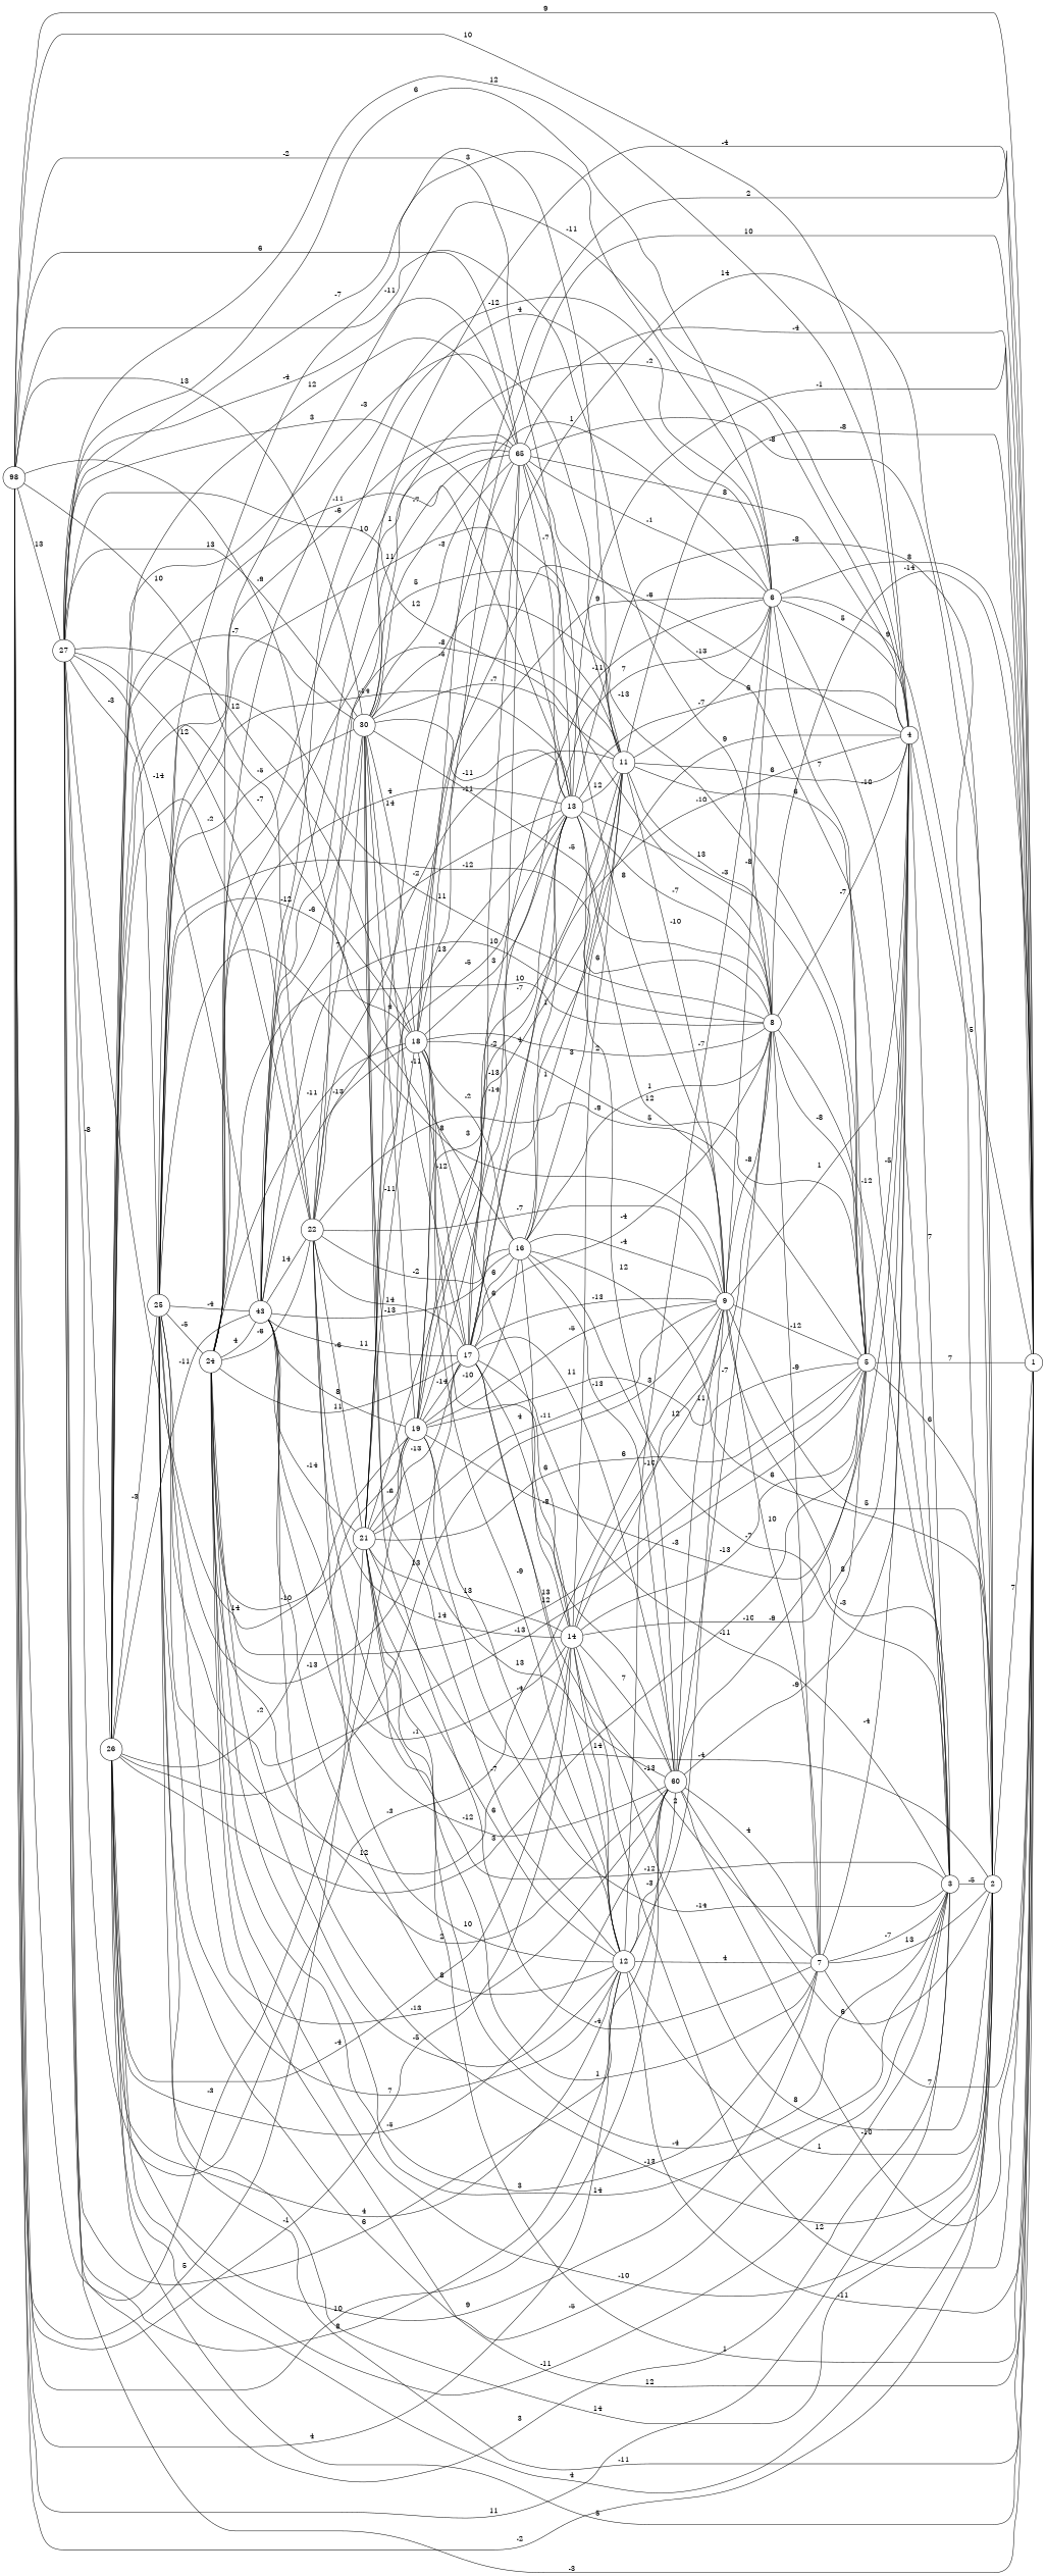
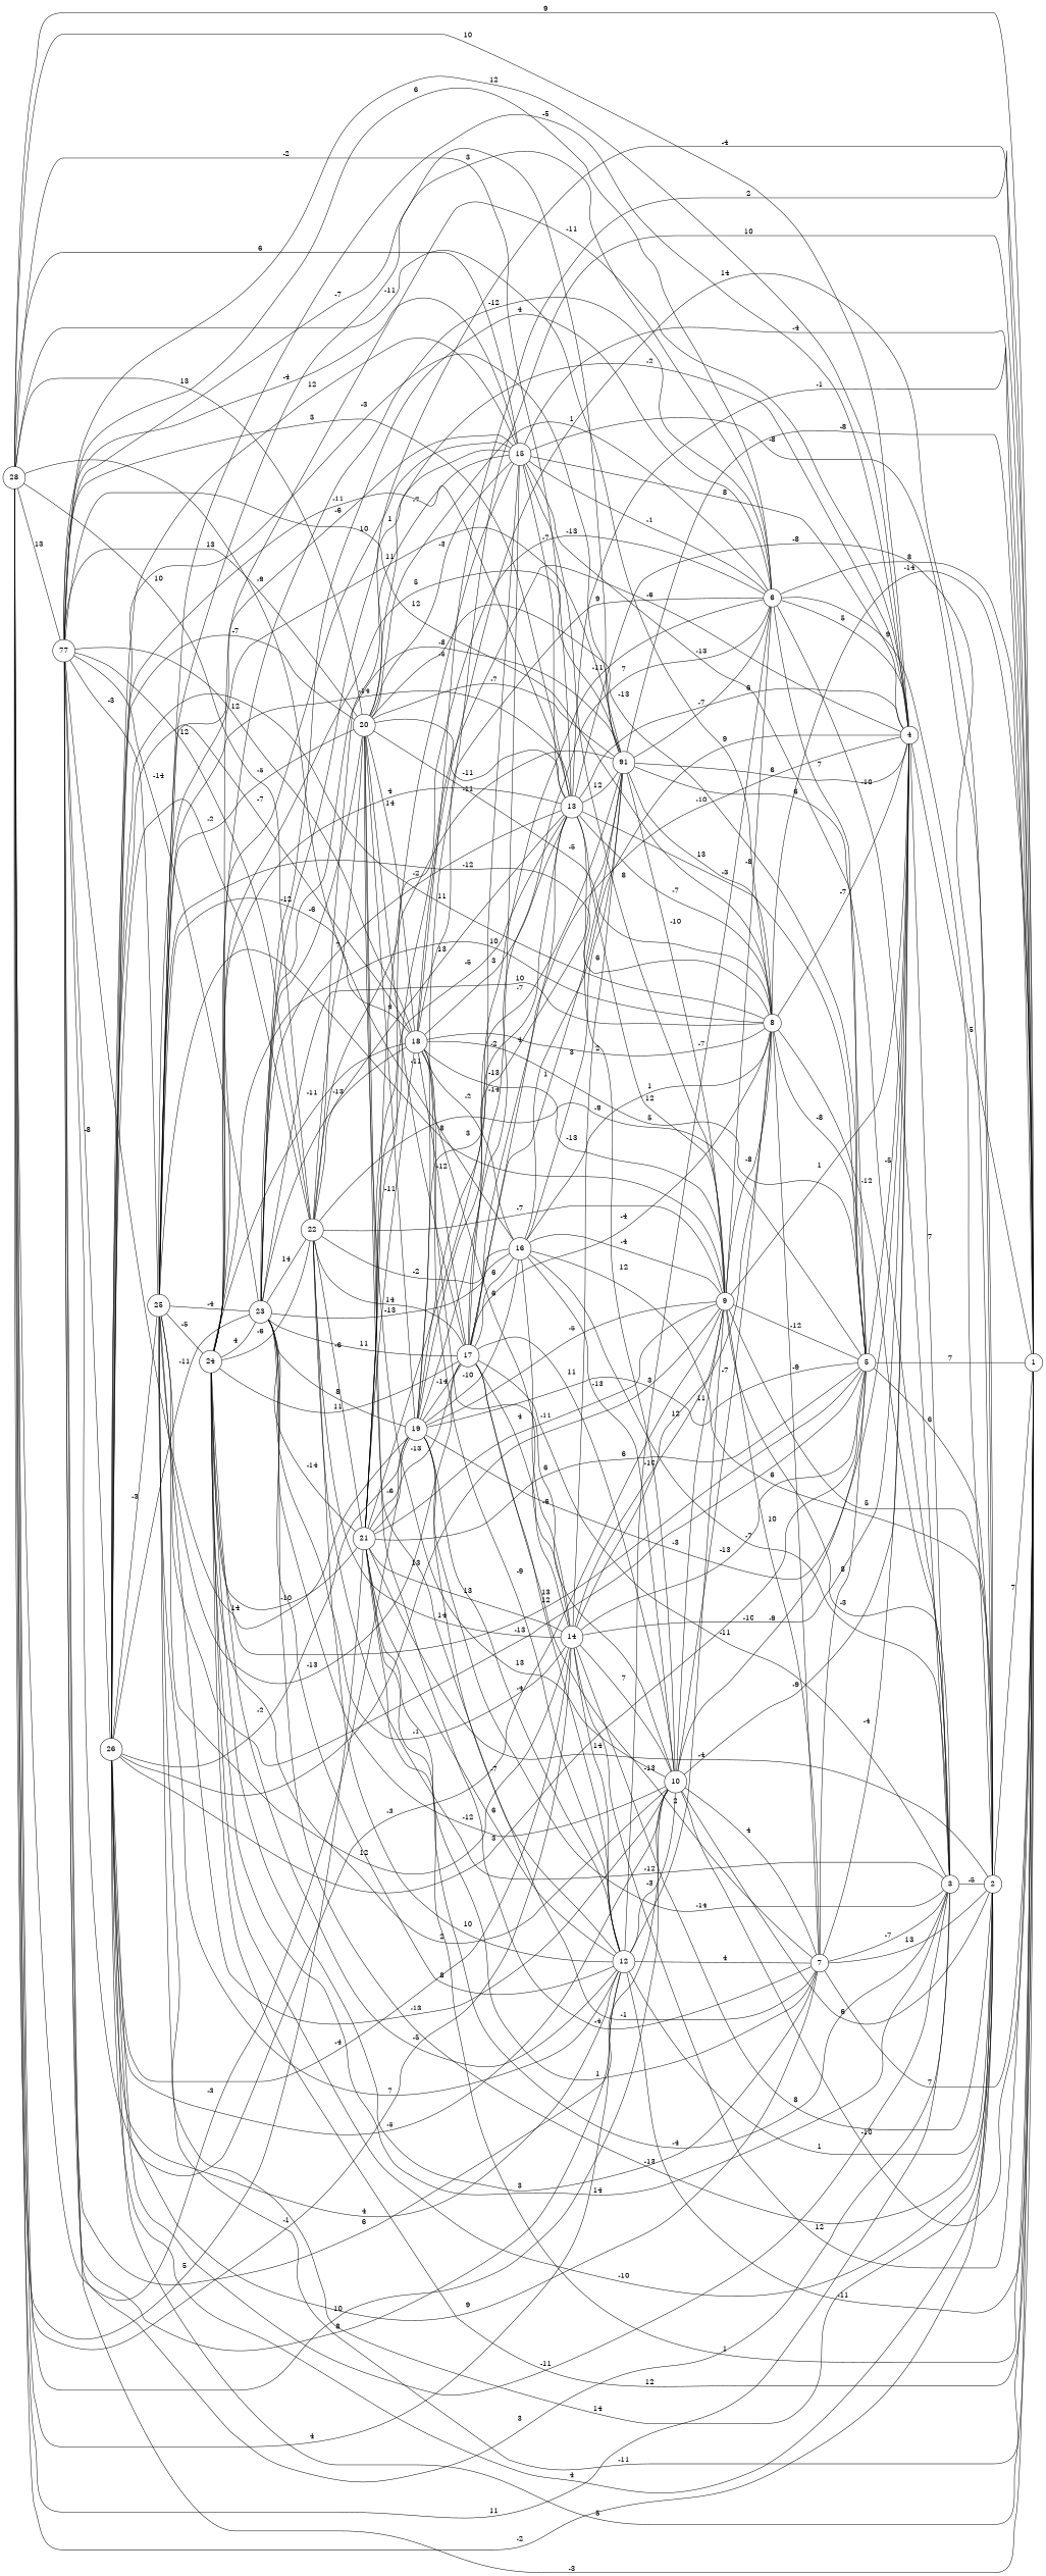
  graph {
    fontname="Helvetica,Arial,sans-serif"
    rankdir=LR
    node [shape=circle]
-   28 [label=98]
+   28
    1
    2
    3
    4
    8
-   10 [label=60]
+   10
    12
    13
    14
-   15 [label=65]
+   15
    16
    19
-   20 [label=30]
+   20
    21
    22
-   27
+   27 [label=77]
    5
    7
    9
    6
-   11
+   11 [label=91]
    17
    18
-   23 [label=43]
+   23
    25
    26
    24
    28 -- 1 [label=9]
    28 -- 2 [label=-2]
    28 -- 3 [label=11]
    28 -- 4 [label=10]
    28 -- 8 [label=-11]
    28 -- 10 [label=10]
    28 -- 12 [label=4]
    28 -- 13 [label=-2]
    28 -- 14 [label=-1]
    28 -- 15 [label=6]
    28 -- 16 [label=-9]
    28 -- 19 [label=-3]
    28 -- 20 [label=13]
    28 -- 21 [label=5]
    28 -- 22 [label=10]
    28 -- 27 [label=13]
    2 -- 1 [label=7]
    3 -- 2 [label=-5]
    4 -- 1 [label=5]
    4 -- 3 [label=7]
    8 -- 1 [label=-14]
    8 -- 3 [label=-12]
    8 -- 4 [label=-7]
    8 -- 5 [label=-8]
    8 -- 7 [label=-9]
    10 -- 1 [label=-10]
    10 -- 2 [label=6]
    10 -- 4 [label=-9]
    10 -- 8 [label=-7]
    10 -- 5 [label=-9]
    10 -- 7 [label=4]
    10 -- 9 [label=11]
    12 -- 1 [label=-11]
    12 -- 2 [label=1]
    12 -- 10 [label=-3]
    12 -- 7 [label=4]
    12 -- 9 [label=2]
    12 -- 6 [label=-7]
    13 -- 1 [label=-1]
    13 -- 2 [label=-8]
    13 -- 4 [label=6]
    13 -- 8 [label=-7]
    13 -- 10 [label=12]
    13 -- 5 [label=-3]
    13 -- 9 [label=12]
    13 -- 11 [label=12]
    14 -- 1 [label=12]
    14 -- 2 [label=8]
    14 -- 4 [label=-10]
    14 -- 8 [label=12]
    14 -- 10 [label=7]
    14 -- 12 [label=14]
    14 -- 5 [label=-13]
    14 -- 9 [label=-10]
    14 -- 11 [label=6]
    15 -- 1 [label=-4]
    15 -- 2 [label=-8]
    15 -- 4 [label=8]
    15 -- 13 [label=-7]
    15 -- 5 [label=-13]
    15 -- 9 [label=8]
    15 -- 6 [label=-1]
    16 -- 2 [label=6]
    16 -- 3 [label=-7]
    16 -- 4 [label=9]
    16 -- 8 [label=1]
    16 -- 10 [label=-13]
-   16 -- 13 [label=1]
-   16 -- 14 [label=-8]
+   16 -- 14 [label=-6]
    16 -- 9 [label=-4]
    16 -- 11 [label=3]
    19 -- 1 [label=10]
    19 -- 3 [label=-14]
    19 -- 4 [label=-3]
    19 -- 12 [label=-4]
    19 -- 13 [label=-2]
    19 -- 15 [label=3]
    19 -- 16 [label=-10]
    19 -- 5 [label=3]
+   19 -- 7 [label=-1]
    19 -- 9 [label=-5]
    19 -- 6 [label=-11]
    19 -- 11 [label=-7]
    19 -- 17 [label=-14]
    20 -- 1 [label=-4]
    20 -- 4 [label=-2]
    20 -- 8 [label=-5]
    20 -- 10 [label=13]
    20 -- 12 [label=-7]
    20 -- 13 [label=-11]
    20 -- 15 [label=-3]
    20 -- 19 [label=4]
    20 -- 5 [label=-13]
    20 -- 7 [label=-4]
    20 -- 6 [label=1]
    20 -- 11 [label=-7]
    20 -- 17 [label=-11]
    20 -- 18 [label=14]
    21 -- 1 [label=1]
    21 -- 2 [label=-4]
    21 -- 3 [label=-4]
    21 -- 4 [label=-6]
    21 -- 12 [label=6]
    21 -- 13 [label=-5]
    21 -- 14 [label=13]
    21 -- 15 [label=-5]
    21 -- 19 [label=-6]
    21 -- 5 [label=6]
    21 -- 7 [label=1]
    21 -- 9 [label=-11]
+   21 -- 6 [label=-13]
    21 -- 11 [label=-13]
    21 -- 17 [label=-13]
    21 -- 18 [label=-11]
    22 -- 3 [label=-12]
    22 -- 12 [label=10]
    22 -- 13 [label=13]
    22 -- 14 [label=14]
    22 -- 15 [label=-7]
    22 -- 16 [label=-2]
    22 -- 20 [label=7]
    22 -- 21 [label=-6]
    22 -- 5 [label=-9]
    22 -- 9 [label=-7]
    22 -- 11 [label=-11]
    22 -- 17 [label=14]
    27 -- 1 [label=-3]
    27 -- 3 [label=3]
    27 -- 4 [label=12]
    27 -- 8 [label=12]
    27 -- 10 [label=6]
    27 -- 12 [label=8]
    27 -- 13 [label=3]
    27 -- 15 [label=-4]
    27 -- 19 [label=14]
    27 -- 20 [label=13]
    27 -- 22 [label=12]
    27 -- 9 [label=-3]
    27 -- 6 [label=6]
    27 -- 11 [label=-7]
    27 -- 18 [label=12]
    27 -- 23 [label=-14]
    27 -- 25 [label=-3]
    27 -- 26 [label=-8]
    5 -- 1 [label=7]
    5 -- 2 [label=6]
    5 -- 4 [label=-5]
    7 -- 1 [label=7]
    7 -- 2 [label=13]
    7 -- 3 [label=-7]
    7 -- 4 [label=-4]
    7 -- 5 [label=8]
    9 -- 2 [label=5]
    9 -- 3 [label=-3]
    9 -- 4 [label=1]
    9 -- 8 [label=-8]
    9 -- 5 [label=-12]
    9 -- 7 [label=10]
    9 -- 6 [label=-8]
    6 -- 1 [label=8]
    6 -- 2 [label=9]
    6 -- 3 [label=-10]
    6 -- 4 [label=5]
    6 -- 5 [label=7]
    11 -- 1 [label=-8]
    11 -- 3 [label=6]
    11 -- 4 [label=6]
    11 -- 8 [label=13]
    11 -- 9 [label=-10]
    11 -- 6 [label=-7]
    17 -- 3 [label=-11]
    17 -- 4 [label=-10]
    17 -- 8 [label=-4]
    17 -- 10 [label=11]
    17 -- 12 [label=13]
    17 -- 13 [label=4]
    17 -- 14 [label=4]
    17 -- 15 [label=-14]
    17 -- 16 [label=6]
    17 -- 7 [label=-13]
-   17 -- 9 [label=-13]
+   18 -- 9 [label=-13]
    17 -- 6 [label=7]
    17 -- 11 [label=1]
    18 -- 1 [label=2]
    18 -- 2 [label=14]
    18 -- 8 [label=2]
    18 -- 10 [label=6]
    18 -- 12 [label=-9]
    18 -- 13 [label=3]
    18 -- 14 [label=6]
    18 -- 16 [label=-2]
    18 -- 5 [label=5]
    18 -- 6 [label=9]
    18 -- 17 [label=-12]
    23 -- 2 [label=-13]
    23 -- 8 [label=10]
    23 -- 10 [label=-12]
    23 -- 12 [label=8]
    23 -- 13 [label=-2]
    23 -- 14 [label=-1]
    23 -- 15 [label=1]
    23 -- 16 [label=-13]
    23 -- 19 [label=8]
    23 -- 20 [label=-6]
    23 -- 21 [label=-14]
    23 -- 22 [label=14]
    23 -- 6 [label=4]
    23 -- 11 [label=-8]
    23 -- 17 [label=11]
    23 -- 18 [label=-13]
    25 -- 1 [label=-11]
    25 -- 2 [label=14]
-   25 -- 3 [label=-5]
+   25 -- 4 [label=-5]
    25 -- 8 [label=-12]
    25 -- 10 [label=-13]
    25 -- 12 [label=7]
    25 -- 13 [label=-14]
    25 -- 14 [label=12]
    25 -- 15 [label=-6]
    25 -- 20 [label=-5]
    25 -- 5 [label=-13]
    25 -- 9 [label=8]
    25 -- 6 [label=3]
    25 -- 11 [label=11]
    25 -- 17 [label=-13]
    25 -- 18 [label=-12]
    25 -- 23 [label=-4]
    25 -- 24 [label=-5]
    26 -- 1 [label=5]
    26 -- 2 [label=4]
    26 -- 3 [label=-11]
    26 -- 8 [label=11]
    26 -- 10 [label=-5]
    26 -- 12 [label=4]
    26 -- 13 [label=-11]
    26 -- 14 [label=-4]
    26 -- 15 [label=12]
    26 -- 19 [label=-2]
    26 -- 20 [label=-7]
    26 -- 22 [label=-2]
    26 -- 5 [label=3]
    26 -- 7 [label=9]
    26 -- 9 [label=13]
    26 -- 11 [label=-3]
    26 -- 18 [label=-7]
    26 -- 23 [label=-11]
    26 -- 25 [label=-3]
    24 -- 1 [label=12]
    24 -- 2 [label=-10]
    24 -- 3 [label=14]
    24 -- 4 [label=-11]
    24 -- 8 [label=10]
    24 -- 10 [label=2]
    24 -- 12 [label=-5]
    24 -- 13 [label=4]
    24 -- 15 [label=10]
    24 -- 21 [label=-10]
    24 -- 22 [label=-6]
    24 -- 5 [label=12]
    24 -- 7 [label=3]
    24 -- 6 [label=-12]
    24 -- 11 [label=5]
    24 -- 17 [label=11]
    24 -- 18 [label=-11]
    24 -- 23 [label=4]
  }
